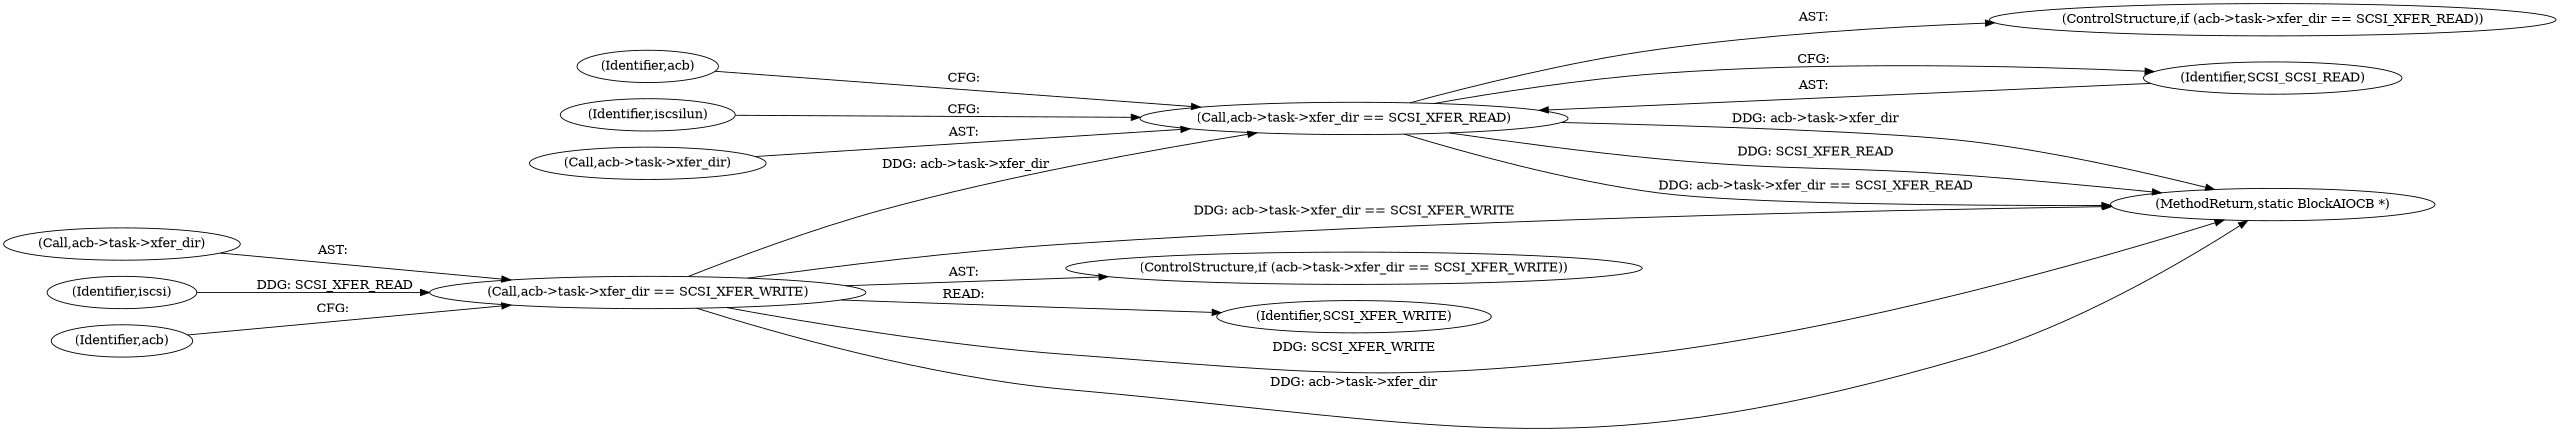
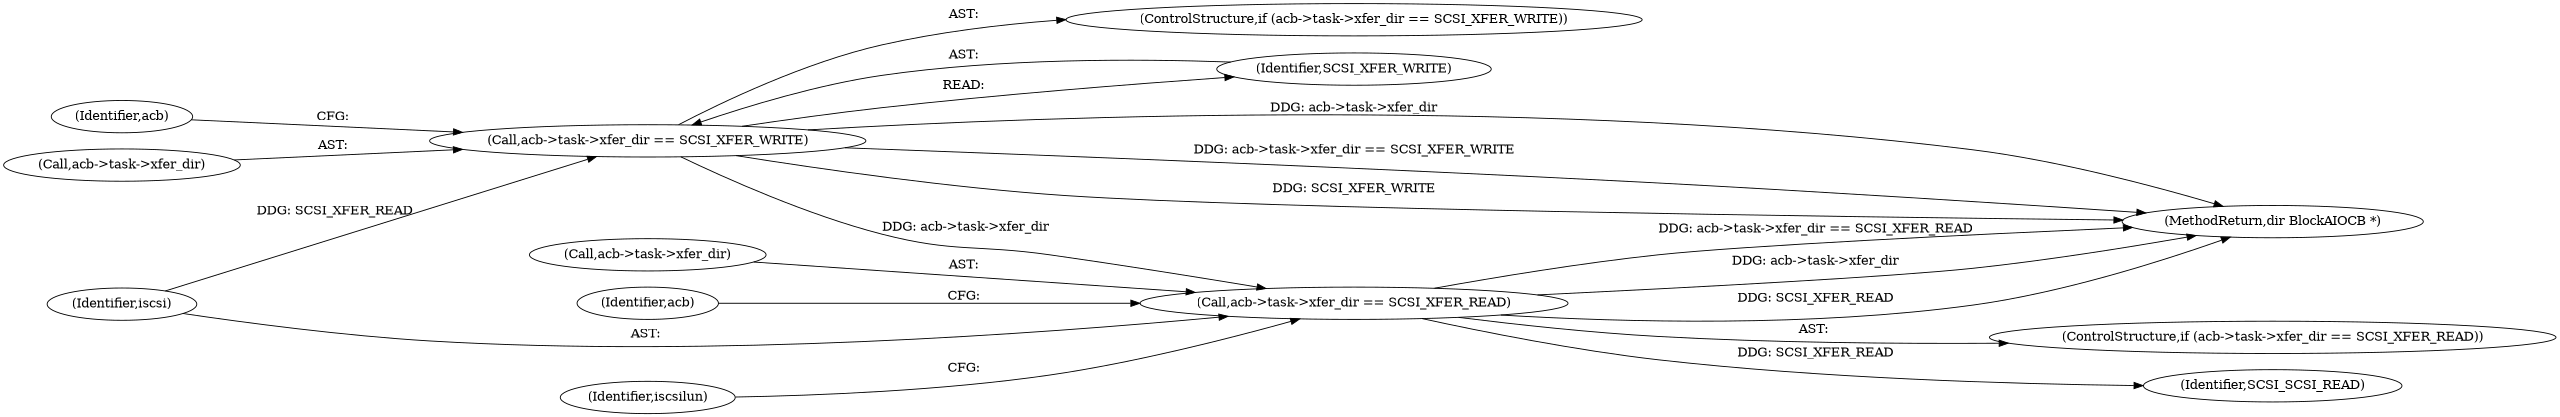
  digraph {
    rankdir=LR
    n1 [label="(Call,acb->task->xfer_dir == SCSI_XFER_WRITE)"]
    n2 [label="(Call,acb->task->xfer_dir == SCSI_XFER_READ)"]
-   n3 [label="(MethodReturn,static BlockAIOCB *)"]
+   n3 [label="(MethodReturn,dir BlockAIOCB *)"]
    n4 [label="(ControlStructure,if (acb->task->xfer_dir == SCSI_XFER_WRITE))"]
    n5 [label="(Identifier,SCSI_XFER_WRITE)"]
    n6 [label="(ControlStructure,if (acb->task->xfer_dir == SCSI_XFER_READ))"]
    n7 [label="(Identifier,SCSI_SCSI_READ)"]
    n8 [label="(Identifier,acb)"]
    n9 [label="(Call,acb->task->xfer_dir)"]
    n10 [label="(Identifier,iscsi)"]
    n11 [label="(Identifier,acb)"]
    n12 [label="(Identifier,iscsilun)"]
    n13 [label="(Call,acb->task->xfer_dir)"]
    n1 -> n2 [label="DDG: acb->task->xfer_dir"]
    n1 -> n3 [label="DDG: SCSI_XFER_WRITE"]
    n1 -> n3 [label="DDG: acb->task->xfer_dir"]
    n1 -> n3 [label="DDG: acb->task->xfer_dir == SCSI_XFER_WRITE"]
    n1 -> n4 [label="AST: "]
    n1 -> n5 [label="READ: "]
    n2 -> n3 [label="DDG: acb->task->xfer_dir"]
    n2 -> n3 [label="DDG: SCSI_XFER_READ"]
    n2 -> n3 [label="DDG: acb->task->xfer_dir == SCSI_XFER_READ"]
    n2 -> n6 [label="AST: "]
-   n2 -> n7 [label="CFG: "]
-   n7 -> n2 [label="AST: "]
+   n2 -> n7 [label="DDG: SCSI_XFER_READ"]
+   n5 -> n1 [label="AST: "]
+   n10 -> n2 [label="AST: "]
    n8 -> n2 [label="CFG: "]
    n9 -> n1 [label="AST: "]
    n10 -> n1 [label="DDG: SCSI_XFER_READ"]
    n11 -> n1 [label="CFG: "]
    n12 -> n2 [label="CFG: "]
    n13 -> n2 [label="AST: "]
  }
